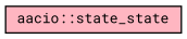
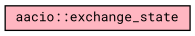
  digraph {
    rankdir=LR
    fontname="Roboto Mono"
-   n1 [color=black fillcolor=lightpink fontname="Roboto Mono" fontsize=10 height=0.2 label="aacio::state_state" shape=record style=filled width=0.4]
+   n1 [color=black fillcolor=lightpink fontname="Roboto Mono" fontsize=10 height=0.2 label="aacio::exchange_state" shape=record style=filled width=0.4]
  }
